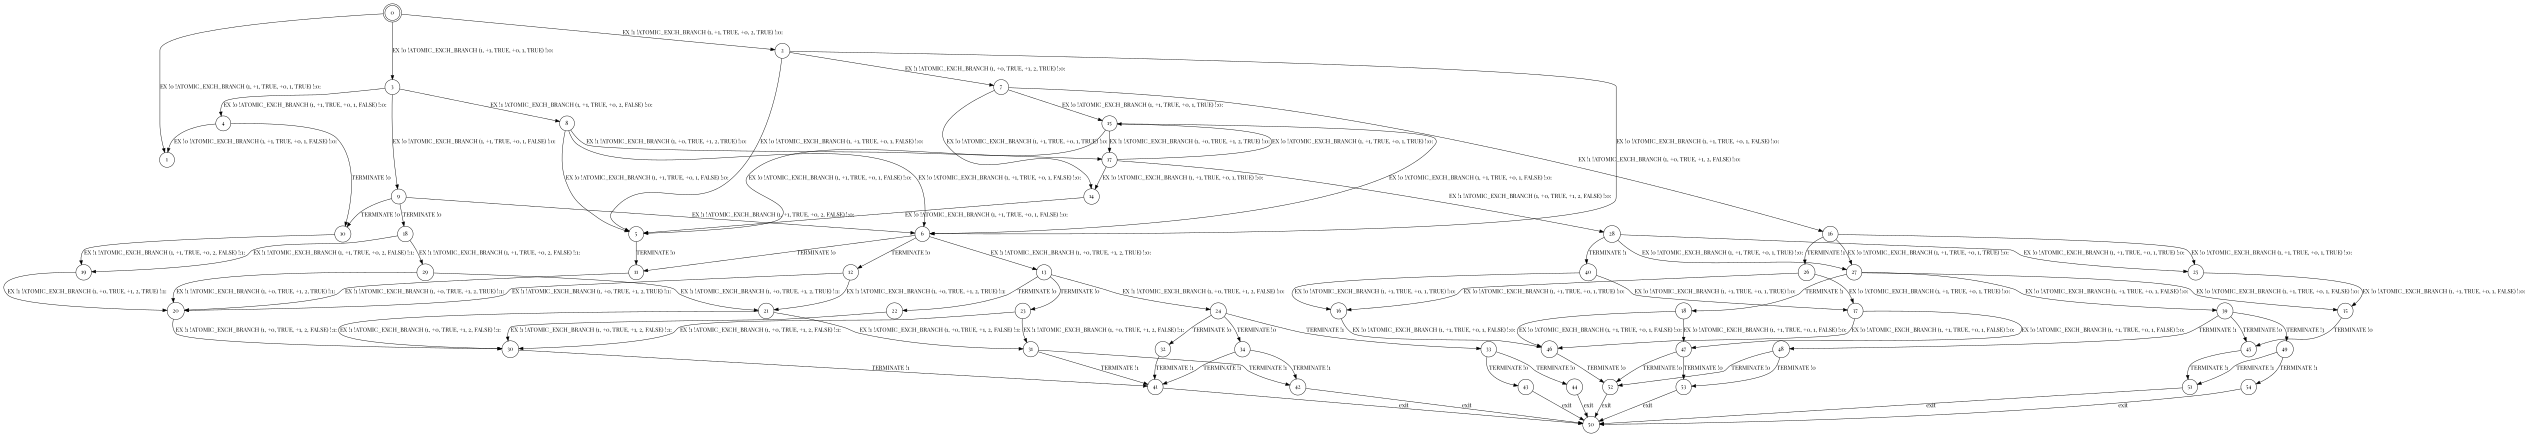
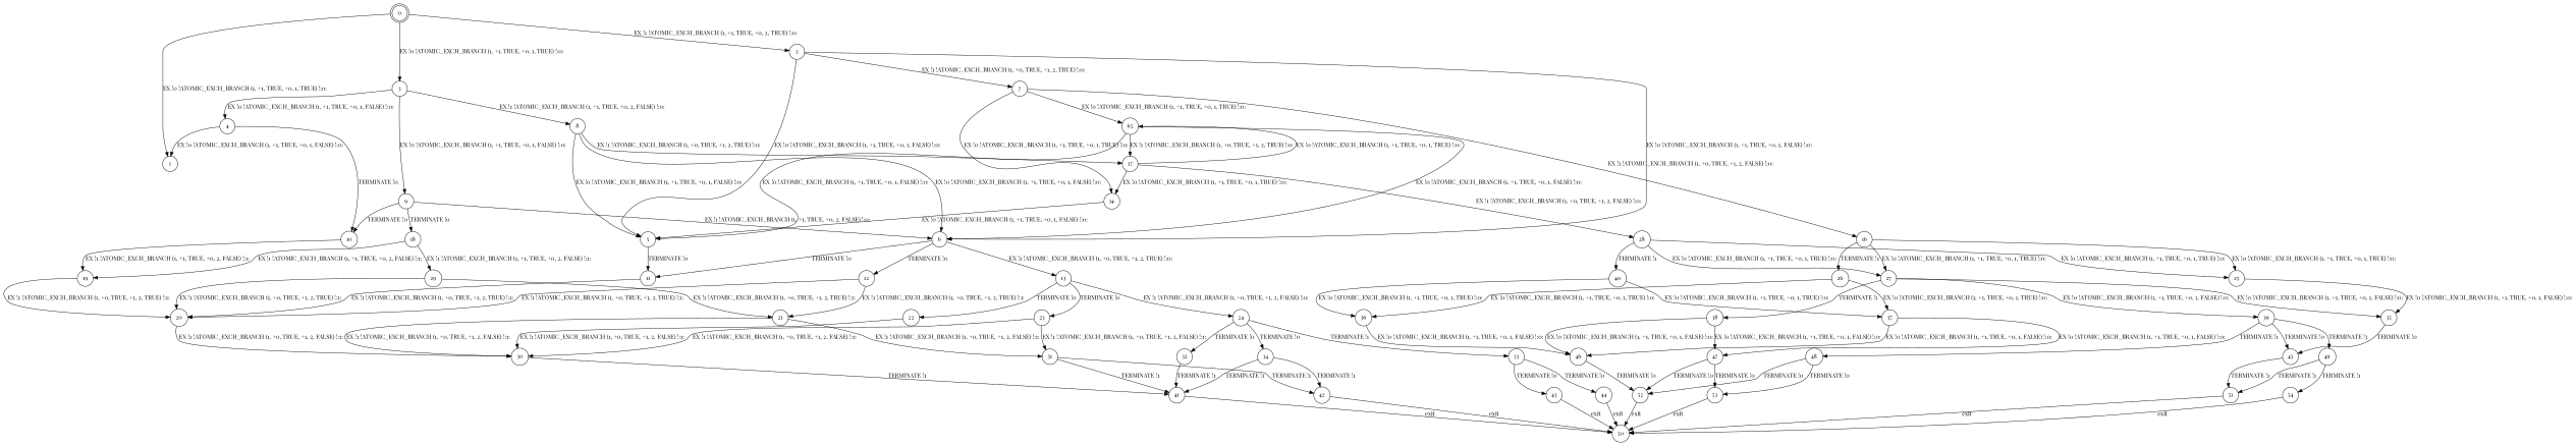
  digraph {
    fontname="Playfair Display"
    node [fontname="Playfair Display" shape=circle]
    edge [fontname="Playfair Display"]
    0 [peripheries=2]
    1
    2
    3
    5
    6
    7
    4
    8
    9
    10
    11
    12
    13
    14
-   15
+   15 [label=65]
    16
    17
    18
    19
    20
    21
    22
    23
    24
    25
    26
    27
    28
    29
    30
    31
    32
    33
    34
    35
    36
    37
    38
    39
    40
    41
    42
    43
    44
    45
    46
    47
    48
    49
    50
    51
    52
    53
    54
    0 -> 1 [label="EX !0 !ATOMIC_EXCH_BRANCH (1, +1, TRUE, +0, 1, TRUE) !:0:"]
    0 -> 2 [label="EX !1 !ATOMIC_EXCH_BRANCH (1, +1, TRUE, +0, 2, TRUE) !:0:"]
    0 -> 3 [label="EX !0 !ATOMIC_EXCH_BRANCH (1, +1, TRUE, +0, 1, TRUE) !:0:"]
    2 -> 5 [label="EX !0 !ATOMIC_EXCH_BRANCH (1, +1, TRUE, +0, 1, FALSE) !:0:"]
    2 -> 6 [label="EX !0 !ATOMIC_EXCH_BRANCH (1, +1, TRUE, +0, 1, FALSE) !:0:"]
    2 -> 7 [label="EX !1 !ATOMIC_EXCH_BRANCH (1, +0, TRUE, +1, 2, TRUE) !:0:"]
    3 -> 4 [label="EX !0 !ATOMIC_EXCH_BRANCH (1, +1, TRUE, +0, 1, FALSE) !:0:"]
    3 -> 8 [label="EX !1 !ATOMIC_EXCH_BRANCH (1, +1, TRUE, +0, 2, FALSE) !:0:"]
    3 -> 9 [label="EX !0 !ATOMIC_EXCH_BRANCH (1, +1, TRUE, +0, 1, FALSE) !:0:"]
    5 -> 11 [label="TERMINATE !0"]
    6 -> 11 [label="TERMINATE !0"]
    6 -> 12 [label="TERMINATE !0"]
    6 -> 13 [label="EX !1 !ATOMIC_EXCH_BRANCH (1, +0, TRUE, +1, 2, TRUE) !:0:"]
    7 -> 14 [label="EX !0 !ATOMIC_EXCH_BRANCH (1, +1, TRUE, +0, 1, TRUE) !:0:"]
    7 -> 15 [label="EX !0 !ATOMIC_EXCH_BRANCH (1, +1, TRUE, +0, 1, TRUE) !:0:"]
    7 -> 16 [label="EX !1 !ATOMIC_EXCH_BRANCH (1, +0, TRUE, +1, 2, FALSE) !:0:"]
    4 -> 1 [label="EX !0 !ATOMIC_EXCH_BRANCH (1, +1, TRUE, +0, 1, FALSE) !:0:"]
    4 -> 10 [label="TERMINATE !0"]
    8 -> 5 [label="EX !0 !ATOMIC_EXCH_BRANCH (1, +1, TRUE, +0, 1, FALSE) !:0:"]
    8 -> 6 [label="EX !0 !ATOMIC_EXCH_BRANCH (1, +1, TRUE, +0, 1, FALSE) !:0:"]
    8 -> 17 [label="EX !1 !ATOMIC_EXCH_BRANCH (1, +0, TRUE, +1, 2, TRUE) !:0:"]
    9 -> 6 [label="EX !1 !ATOMIC_EXCH_BRANCH (1, +1, TRUE, +0, 2, FALSE) !:0:"]
    9 -> 10 [label="TERMINATE !0"]
    9 -> 18 [label="TERMINATE !0"]
    10 -> 19 [label="EX !1 !ATOMIC_EXCH_BRANCH (1, +1, TRUE, +0, 2, FALSE) !:1:"]
    11 -> 20 [label="EX !1 !ATOMIC_EXCH_BRANCH (1, +0, TRUE, +1, 2, TRUE) !:1:"]
    12 -> 20 [label="EX !1 !ATOMIC_EXCH_BRANCH (1, +0, TRUE, +1, 2, TRUE) !:1:"]
    12 -> 21 [label="EX !1 !ATOMIC_EXCH_BRANCH (1, +0, TRUE, +1, 2, TRUE) !:1:"]
    13 -> 22 [label="TERMINATE !0"]
    13 -> 23 [label="TERMINATE !0"]
    13 -> 24 [label="EX !1 !ATOMIC_EXCH_BRANCH (1, +0, TRUE, +1, 2, FALSE) !:0:"]
    14 -> 5 [label="EX !0 !ATOMIC_EXCH_BRANCH (1, +1, TRUE, +0, 1, FALSE) !:0:"]
    15 -> 5 [label="EX !0 !ATOMIC_EXCH_BRANCH (1, +1, TRUE, +0, 1, FALSE) !:0:"]
    15 -> 6 [label="EX !0 !ATOMIC_EXCH_BRANCH (1, +1, TRUE, +0, 1, FALSE) !:0:"]
    15 -> 17 [label="EX !1 !ATOMIC_EXCH_BRANCH (1, +0, TRUE, +1, 2, TRUE) !:0:"]
    16 -> 25 [label="EX !0 !ATOMIC_EXCH_BRANCH (1, +1, TRUE, +0, 1, TRUE) !:0:"]
    16 -> 26 [label="TERMINATE !1"]
    16 -> 27 [label="EX !0 !ATOMIC_EXCH_BRANCH (1, +1, TRUE, +0, 1, TRUE) !:0:"]
    17 -> 14 [label="EX !0 !ATOMIC_EXCH_BRANCH (1, +1, TRUE, +0, 1, TRUE) !:0:"]
    17 -> 15 [label="EX !0 !ATOMIC_EXCH_BRANCH (1, +1, TRUE, +0, 1, TRUE) !:0:"]
    17 -> 28 [label="EX !1 !ATOMIC_EXCH_BRANCH (1, +0, TRUE, +1, 2, FALSE) !:0:"]
    18 -> 19 [label="EX !1 !ATOMIC_EXCH_BRANCH (1, +1, TRUE, +0, 2, FALSE) !:1:"]
    18 -> 29 [label="EX !1 !ATOMIC_EXCH_BRANCH (1, +1, TRUE, +0, 2, FALSE) !:1:"]
    19 -> 20 [label="EX !1 !ATOMIC_EXCH_BRANCH (1, +0, TRUE, +1, 2, TRUE) !:1:"]
    20 -> 30 [label="EX !1 !ATOMIC_EXCH_BRANCH (1, +0, TRUE, +1, 2, FALSE) !:1:"]
    21 -> 30 [label="EX !1 !ATOMIC_EXCH_BRANCH (1, +0, TRUE, +1, 2, FALSE) !:1:"]
    21 -> 31 [label="EX !1 !ATOMIC_EXCH_BRANCH (1, +0, TRUE, +1, 2, FALSE) !:1:"]
    22 -> 30 [label="EX !1 !ATOMIC_EXCH_BRANCH (1, +0, TRUE, +1, 2, FALSE) !:1:"]
    23 -> 30 [label="EX !1 !ATOMIC_EXCH_BRANCH (1, +0, TRUE, +1, 2, FALSE) !:1:"]
    23 -> 31 [label="EX !1 !ATOMIC_EXCH_BRANCH (1, +0, TRUE, +1, 2, FALSE) !:1:"]
    24 -> 32 [label="TERMINATE !0"]
    24 -> 33 [label="TERMINATE !1"]
    24 -> 34 [label="TERMINATE !0"]
    25 -> 35 [label="EX !0 !ATOMIC_EXCH_BRANCH (1, +1, TRUE, +0, 1, FALSE) !:0:"]
    26 -> 36 [label="EX !0 !ATOMIC_EXCH_BRANCH (1, +1, TRUE, +0, 1, TRUE) !:0:"]
    26 -> 37 [label="EX !0 !ATOMIC_EXCH_BRANCH (1, +1, TRUE, +0, 1, TRUE) !:0:"]
    27 -> 35 [label="EX !0 !ATOMIC_EXCH_BRANCH (1, +1, TRUE, +0, 1, FALSE) !:0:"]
    27 -> 38 [label="TERMINATE !1"]
    27 -> 39 [label="EX !0 !ATOMIC_EXCH_BRANCH (1, +1, TRUE, +0, 1, FALSE) !:0:"]
    28 -> 25 [label="EX !0 !ATOMIC_EXCH_BRANCH (1, +1, TRUE, +0, 1, TRUE) !:0:"]
    28 -> 27 [label="EX !0 !ATOMIC_EXCH_BRANCH (1, +1, TRUE, +0, 1, TRUE) !:0:"]
    28 -> 40 [label="TERMINATE !1"]
    29 -> 20 [label="EX !1 !ATOMIC_EXCH_BRANCH (1, +0, TRUE, +1, 2, TRUE) !:1:"]
    29 -> 21 [label="EX !1 !ATOMIC_EXCH_BRANCH (1, +0, TRUE, +1, 2, TRUE) !:1:"]
    30 -> 41 [label="TERMINATE !1"]
    31 -> 41 [label="TERMINATE !1"]
    31 -> 42 [label="TERMINATE !1"]
    32 -> 41 [label="TERMINATE !1"]
    33 -> 43 [label="TERMINATE !0"]
    33 -> 44 [label="TERMINATE !0"]
    34 -> 41 [label="TERMINATE !1"]
    34 -> 42 [label="TERMINATE !1"]
    35 -> 45 [label="TERMINATE !0"]
    36 -> 46 [label="EX !0 !ATOMIC_EXCH_BRANCH (1, +1, TRUE, +0, 1, FALSE) !:0:"]
    37 -> 46 [label="EX !0 !ATOMIC_EXCH_BRANCH (1, +1, TRUE, +0, 1, FALSE) !:0:"]
    37 -> 47 [label="EX !0 !ATOMIC_EXCH_BRANCH (1, +1, TRUE, +0, 1, FALSE) !:0:"]
    38 -> 46 [label="EX !0 !ATOMIC_EXCH_BRANCH (1, +1, TRUE, +0, 1, FALSE) !:0:"]
    38 -> 47 [label="EX !0 !ATOMIC_EXCH_BRANCH (1, +1, TRUE, +0, 1, FALSE) !:0:"]
    39 -> 45 [label="TERMINATE !0"]
    39 -> 48 [label="TERMINATE !1"]
    39 -> 49 [label="TERMINATE !3"]
    40 -> 36 [label="EX !0 !ATOMIC_EXCH_BRANCH (1, +1, TRUE, +0, 1, TRUE) !:0:"]
    40 -> 37 [label="EX !0 !ATOMIC_EXCH_BRANCH (1, +1, TRUE, +0, 1, TRUE) !:0:"]
    41 -> 50 [label=exit]
    42 -> 50 [label=exit]
    43 -> 50 [label=exit]
    44 -> 50 [label=exit]
    45 -> 51 [label="TERMINATE !1"]
    46 -> 52 [label="TERMINATE !0"]
    47 -> 52 [label="TERMINATE !0"]
    47 -> 53 [label="TERMINATE !0"]
    48 -> 52 [label="TERMINATE !0"]
    48 -> 53 [label="TERMINATE !0"]
    49 -> 51 [label="TERMINATE !1"]
    49 -> 54 [label="TERMINATE !1"]
    51 -> 50 [label=exit]
    52 -> 50 [label=exit]
    53 -> 50 [label=exit]
    54 -> 50 [label=exit]
  }
